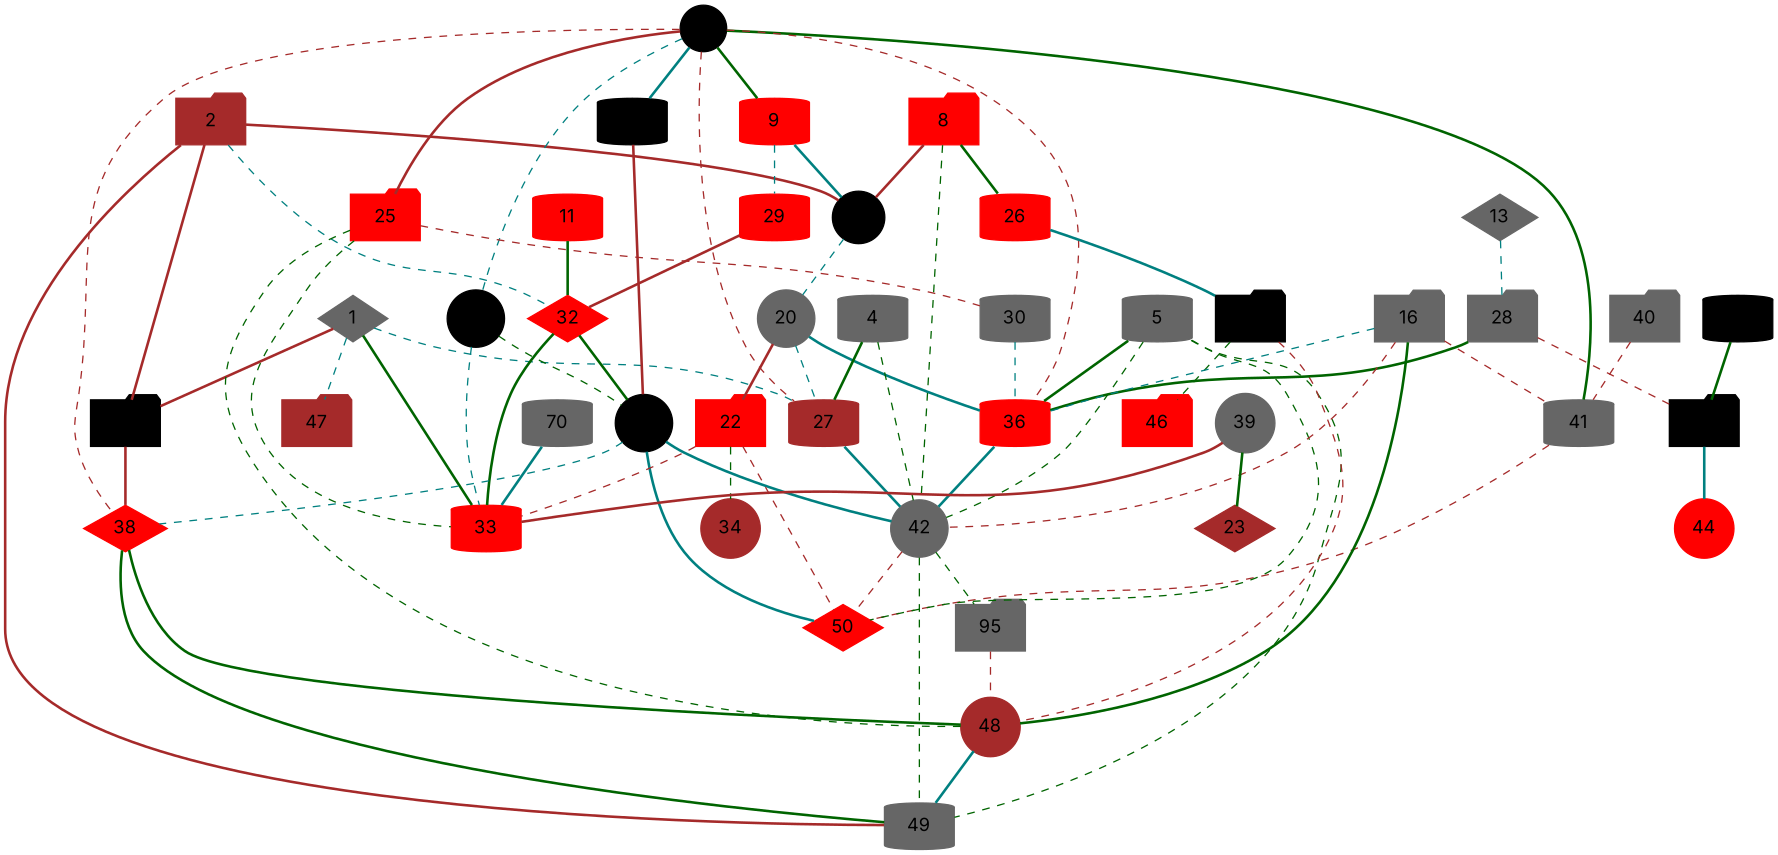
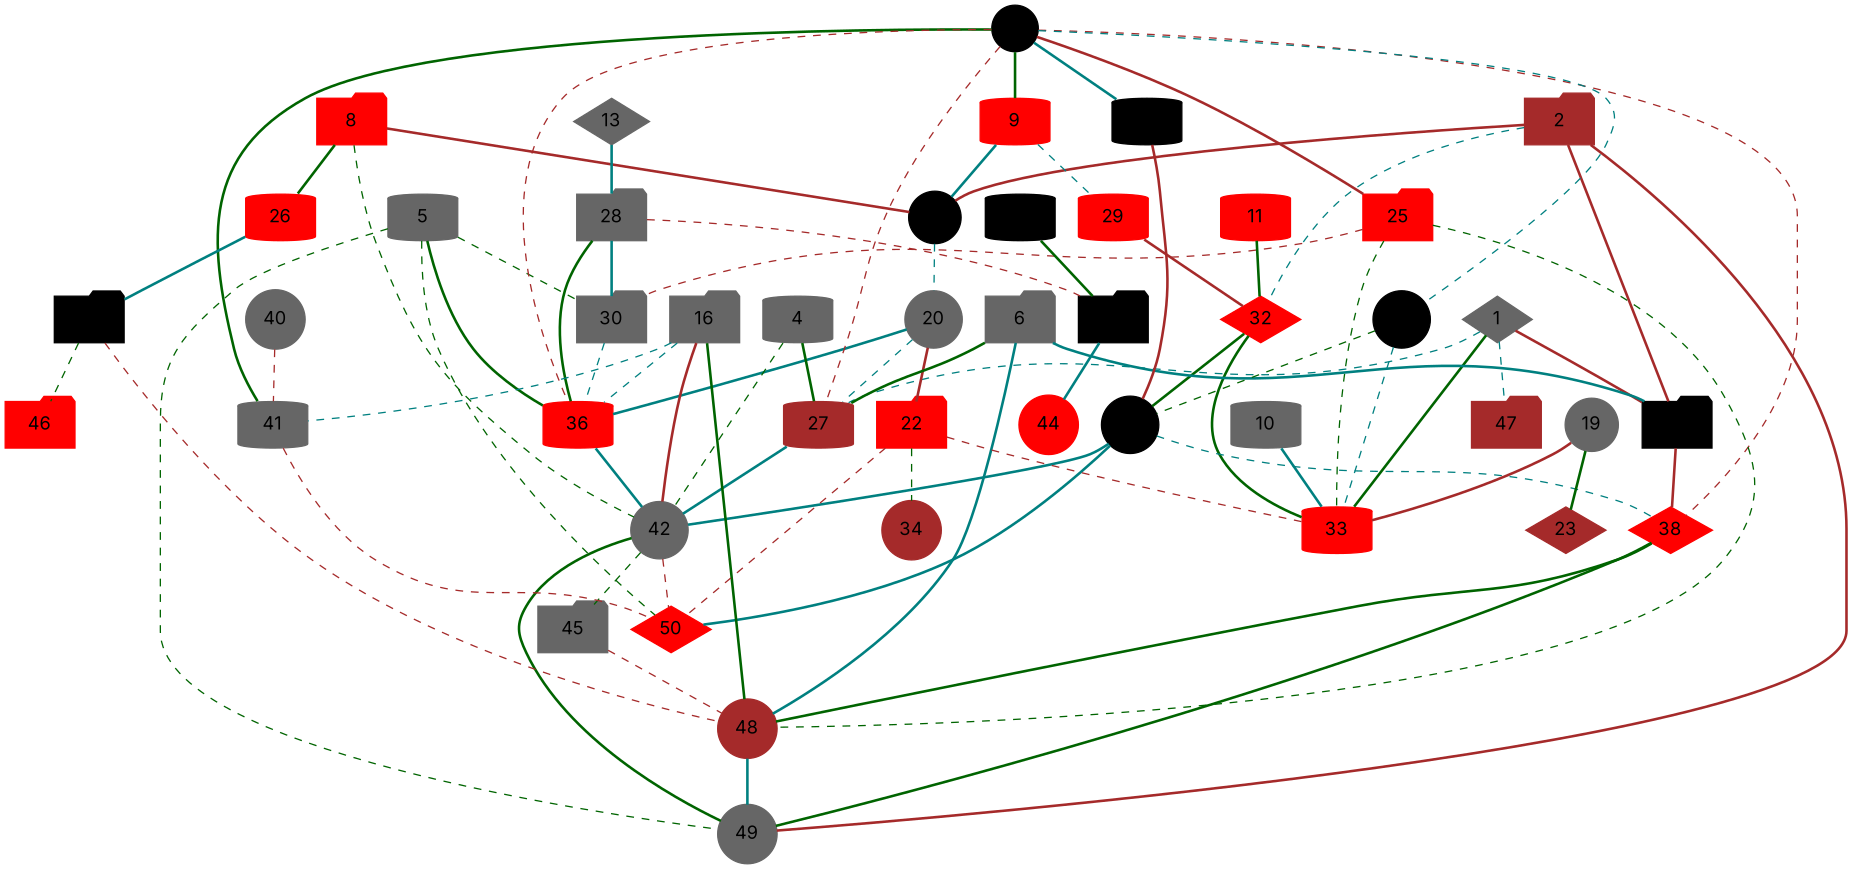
  graph {
    fontname=Inter
    node [color=gray40 fontname=Inter shape=folder style=filled]
    edge [color=darkgreen fontname=Inter style=bold weight=1.0]
    1 [shape=diamond]
    27 [color=brown shape=cylinder]
    33 [color=red shape=cylinder]
    37 [color=black]
    47 [color=brown]
    42 [shape=circle]
    38 [color=red shape=diamond]
    2 [color=brown]
    17 [color=black shape=circle]
    32 [color=red shape=diamond]
-   49 [shape=cylinder]
+   49 [shape=circle]
    20 [shape=circle]
    35 [color=black shape=circle]
    4 [shape=cylinder]
    41 [shape=cylinder]
    50 [color=red shape=diamond]
-   45 [label=95]
+   45
    5 [shape=cylinder]
    36 [color=red shape=cylinder]
+   6
    48 [color=brown shape=circle]
    7 [color=black shape=circle]
    9 [color=red shape=cylinder]
    15 [color=black shape=cylinder]
    24 [color=black shape=circle]
    25 [color=red]
    29 [color=red shape=cylinder]
-   30 [shape=cylinder]
+   30
    8 [color=red]
    26 [color=red shape=cylinder]
    43 [color=black]
-   10 [shape=cylinder label=70]
+   10 [shape=cylinder]
    11 [color=red shape=cylinder]
    13 [shape=diamond]
    28
    31 [color=black]
    16
    22 [color=red]
-   19 [shape=circle label=39]
+   19 [shape=circle]
    23 [color=brown shape=diamond]
    34 [color=brown shape=circle]
    21 [color=black shape=cylinder]
    44 [color=red shape=circle]
    46 [color=red]
-   40
+   40 [shape=circle]
    1 -- 27 [color=teal style=dashed]
    1 -- 33
    1 -- 37 [color=brown]
    1 -- 47 [color=teal style=dashed]
    27 -- 42 [color=teal]
    37 -- 38 [color=brown weight=2.0]
-   42 -- 49 [style=dashed]
+   42 -- 49
    42 -- 50 [color=brown style=dashed]
    42 -- 45 [style=dashed]
    38 -- 49
    38 -- 48
    2 -- 37 [color=brown]
    2 -- 17 [color=brown]
    2 -- 32 [color=teal style=dashed]
    2 -- 49 [color=brown]
    17 -- 20 [color=teal style=dashed]
    32 -- 33
    32 -- 35
    20 -- 27 [color=teal style=dashed]
    20 -- 36 [color=teal]
    20 -- 22 [color=brown]
    35 -- 42 [color=teal weight=2.0]
    35 -- 38 [color=teal style=dashed]
    35 -- 50 [color=teal]
    4 -- 27
    4 -- 42 [style=dashed]
    41 -- 50 [color=brown style=dashed]
    45 -- 48 [color=brown style=dashed]
-   5 -- 42 [style=dashed]
+   5 -- 30 [style=dashed]
    5 -- 49 [style=dashed]
    5 -- 50 [style=dashed]
    5 -- 36
    36 -- 42 [color=teal]
+   6 -- 27
+   6 -- 37 [color=teal]
+   6 -- 48 [color=teal]
    48 -- 49 [color=teal]
    7 -- 27 [color=brown style=dashed]
    7 -- 38 [color=brown style=dashed]
    7 -- 41 [weight=2.0]
    7 -- 36 [color=brown style=dashed]
    7 -- 9
    7 -- 15 [color=teal]
    7 -- 24 [color=teal style=dashed]
    7 -- 25 [color=brown]
    9 -- 17 [color=teal]
    9 -- 29 [color=teal style=dashed]
    15 -- 35 [color=brown]
    24 -- 33 [color=teal style=dashed]
    24 -- 35 [style=dashed]
    25 -- 33 [style=dashed]
    25 -- 48 [style=dashed]
    25 -- 30 [color=brown style=dashed]
    29 -- 32 [color=brown]
    30 -- 36 [color=teal style=dashed]
    8 -- 42 [style=dashed]
    8 -- 17 [color=brown]
    8 -- 26
    26 -- 43 [color=teal]
    43 -- 48 [color=brown style=dashed]
    43 -- 46 [style=dashed]
    10 -- 33 [color=teal]
    11 -- 32
-   13 -- 28 [color=teal style=dashed]
+   13 -- 28 [color=teal]
    28 -- 36
+   28 -- 30 [color=teal]
    28 -- 31 [color=brown style=dashed]
    31 -- 44 [color=teal]
-   16 -- 42 [color=brown style=dashed]
-   16 -- 41 [color=brown style=dashed]
+   16 -- 42 [color=brown]
+   16 -- 41 [color=teal style=dashed]
    16 -- 36 [color=teal style=dashed]
    16 -- 48 [weight=2.0]
    22 -- 33 [color=brown style=dashed]
    22 -- 50 [color=brown style=dashed]
    22 -- 34 [style=dashed]
    19 -- 33 [color=brown]
    19 -- 23
    21 -- 31
    40 -- 41 [color=brown style=dashed]
  }
